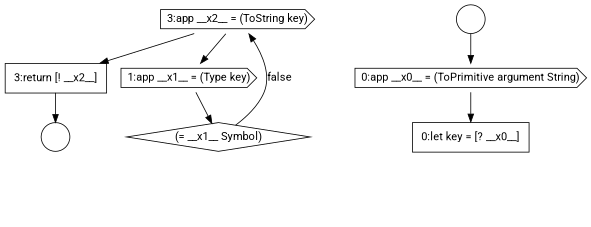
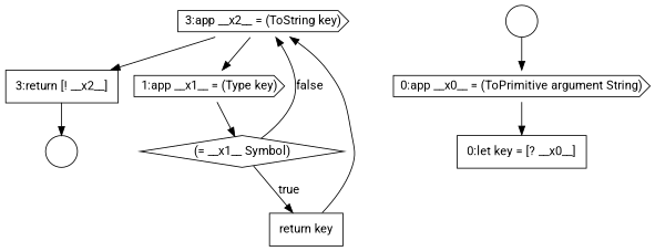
  digraph {
    fontname=Roboto
    node [color=black fillcolor=white fontname=Roboto shape=none style=filled]
    edge [color=black fontname=Roboto]
    n1 [label=" " shape=circle]
    n2 [label=<<font color="black">     <table border="0" cellborder="1" cellspacing="0" cellpadding="10">       <tr><td align="left">3:return [! __x2__]</td></tr>     </table>   </font>> margin=0]
    n3 [label=<<font color="black">0:app __x0__ = (ToPrimitive argument String)</font>> shape=cds]
    n4 [label=<<font color="black">     <table border="0" cellborder="1" cellspacing="0" cellpadding="10">       <tr><td align="left">0:let key = [? __x0__]</td></tr>     </table>   </font>> margin=0]
    n5 [label=<<font color="black">3:app __x2__ = (ToString key)</font>> shape=cds]
    n6 [label=<<font color="black">1:app __x1__ = (Type key)</font>> shape=cds]
    n7 [label=<<font color="black">(= __x1__ Symbol)</font>> shape=diamond]
+   n8 [label=<<font color="black">     <table border="0" cellborder="1" cellspacing="0" cellpadding="10">       <tr><td align="left">return key</td></tr>     </table>   </font>> margin=0]
    n9 [label=" " shape=circle]
    n2 -> n1
    n3 -> n4
    n5 -> n2
    n5 -> n6
    n6 -> n7
    n7 -> n5 [label=<<font color="black">false</font>>]
+   n7 -> n8 [label=<<font color="black">true</font>>]
+   n8 -> n5
    n9 -> n3
  }
